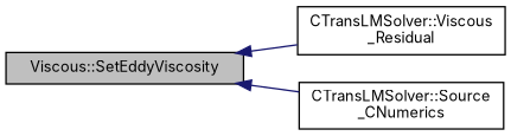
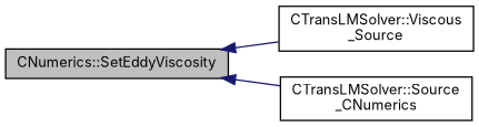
  digraph {
    fontname=Inter
    rankdir=LR
    node [color=black fillcolor=white fontname=Inter fontsize=10 shape=record style=filled]
    edge [color=midnightblue dir=back fontname=Inter fontsize=10 labelfontname=Helvetica labelfontsize=10 style=solid]
-   n1 [fillcolor=grey75 fontcolor=black height=0.2 label="Viscous::SetEddyViscosity" width=0.4]
-   n2 [height=0.2 label="CTransLMSolver::Viscous\l_Residual" width=0.4]
+   n1 [fillcolor=grey75 fontcolor=black height=0.2 label="CNumerics::SetEddyViscosity" width=0.4]
+   n2 [height=0.2 label="CTransLMSolver::Viscous\l_Source" width=0.4]
    n3 [height=0.2 label="CTransLMSolver::Source\l_CNumerics" width=0.4]
    n1 -> n2
    n1 -> n3
  }
